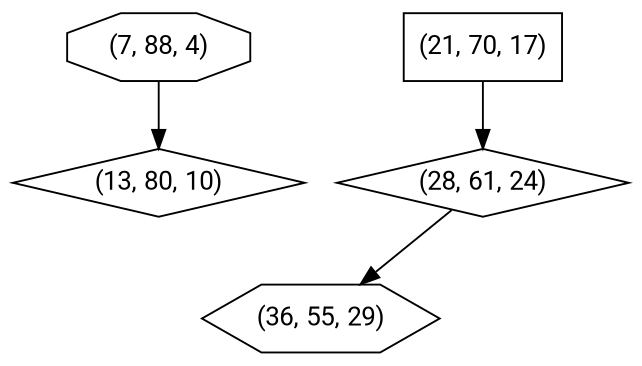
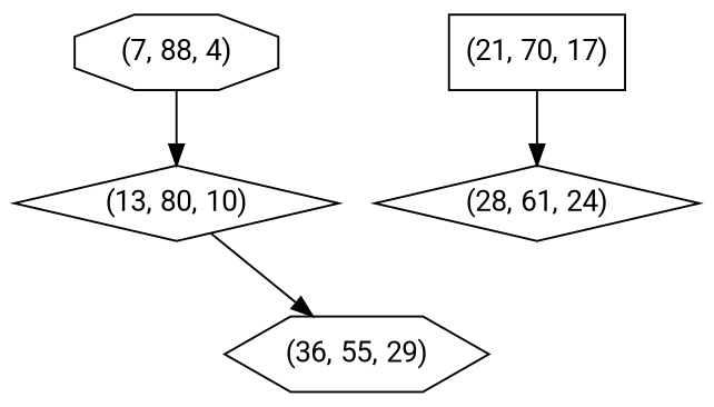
  digraph {
    fontname=Roboto
    node [fontname=Roboto shape=diamond]
    edge [fontname=Roboto]
    "(7, 88, 4)" [shape=octagon]
    "(13, 80, 10)"
    "(28, 61, 24)"
    "(21, 70, 17)" [shape=box]
    "(36, 55, 29)" [shape=hexagon]
    "(7, 88, 4)" -> "(13, 80, 10)"
-   "(28, 61, 24)" -> "(36, 55, 29)"
+   "(13, 80, 10)" -> "(36, 55, 29)"
    "(21, 70, 17)" -> "(28, 61, 24)"
  }
